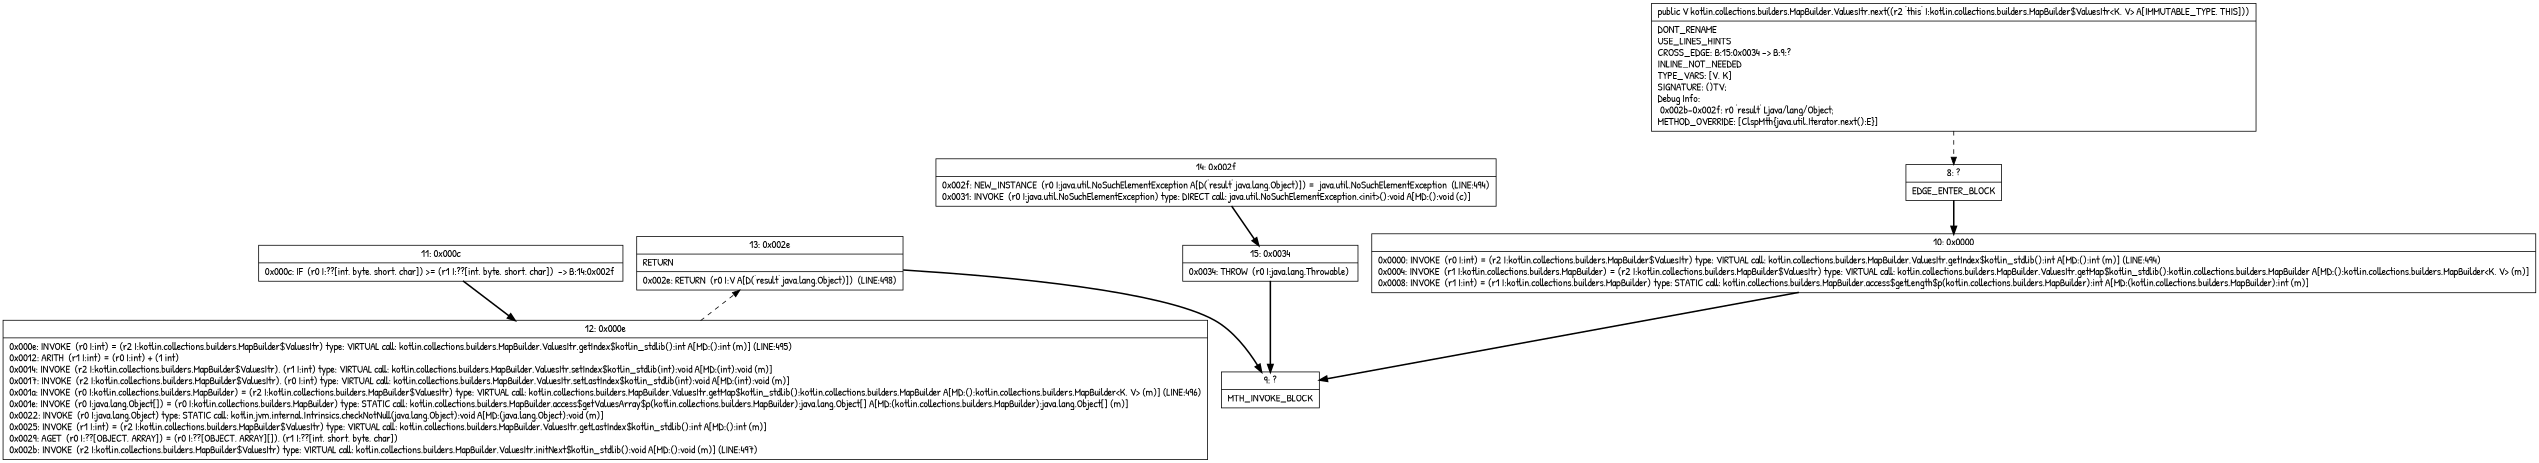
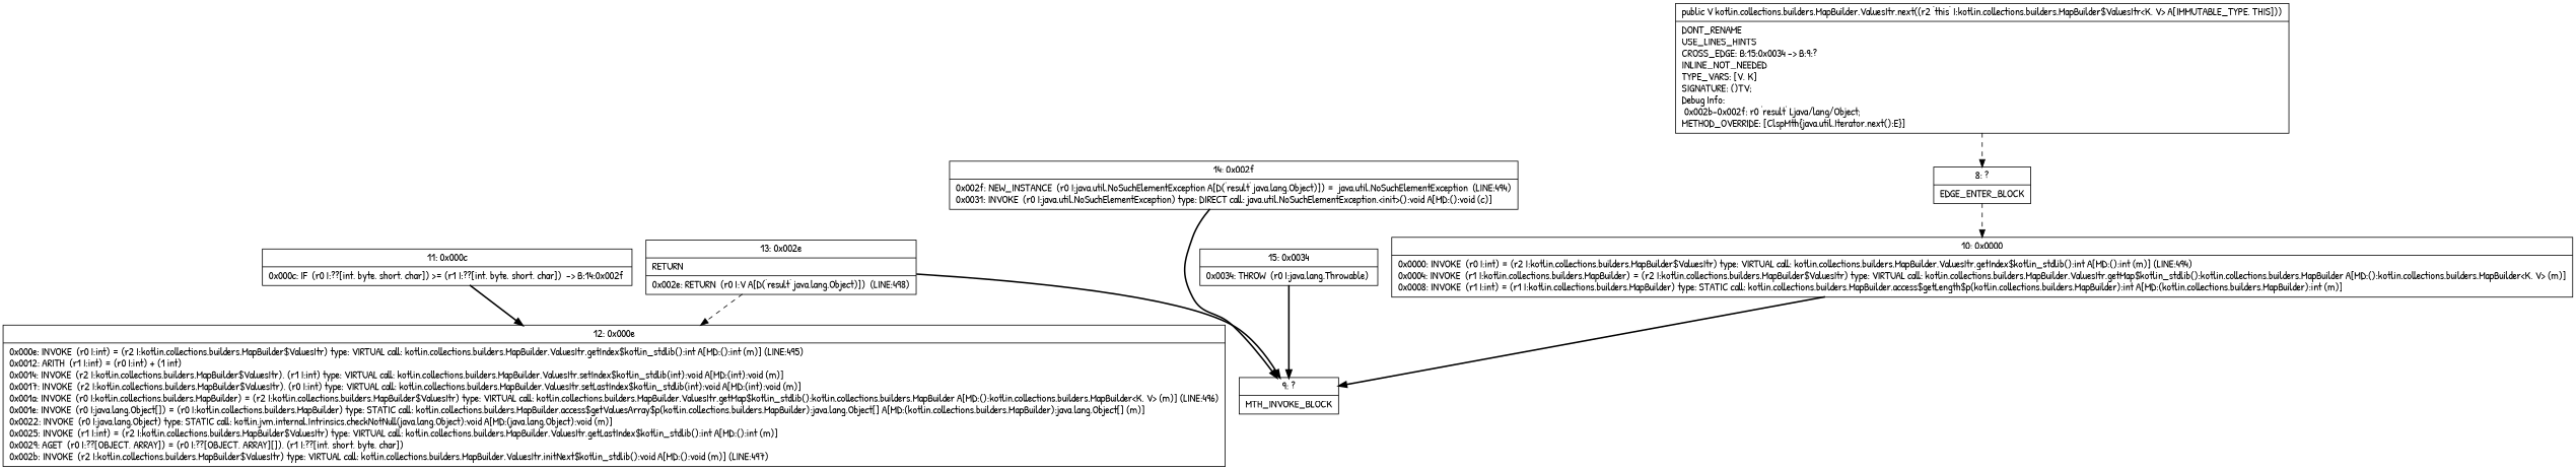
  digraph {
    fontname="Patrick Hand"
    node [fontname="Patrick Hand" shape=record]
    edge [fontname="Patrick Hand" style=bold]
    n1 [label="{8\:\ ?|EDGE_ENTER_BLOCK\l}"]
    n2 [label="{10\:\ 0x0000|0x0000: INVOKE  (r0 I:int) = (r2 I:kotlin.collections.builders.MapBuilder$ValuesItr) type: VIRTUAL call: kotlin.collections.builders.MapBuilder.ValuesItr.getIndex$kotlin_stdlib():int A[MD:():int (m)] (LINE:494)\l0x0004: INVOKE  (r1 I:kotlin.collections.builders.MapBuilder) = (r2 I:kotlin.collections.builders.MapBuilder$ValuesItr) type: VIRTUAL call: kotlin.collections.builders.MapBuilder.ValuesItr.getMap$kotlin_stdlib():kotlin.collections.builders.MapBuilder A[MD:():kotlin.collections.builders.MapBuilder\<K, V\> (m)]\l0x0008: INVOKE  (r1 I:int) = (r1 I:kotlin.collections.builders.MapBuilder) type: STATIC call: kotlin.collections.builders.MapBuilder.access$getLength$p(kotlin.collections.builders.MapBuilder):int A[MD:(kotlin.collections.builders.MapBuilder):int (m)]\l}"]
    n3 [label="{9\:\ ?|MTH_INVOKE_BLOCK\l}"]
    n4 [label="{11\:\ 0x000c|0x000c: IF  (r0 I:??[int, byte, short, char]) \>= (r1 I:??[int, byte, short, char])  \-\> B:14:0x002f \l}"]
    n5 [label="{12\:\ 0x000e|0x000e: INVOKE  (r0 I:int) = (r2 I:kotlin.collections.builders.MapBuilder$ValuesItr) type: VIRTUAL call: kotlin.collections.builders.MapBuilder.ValuesItr.getIndex$kotlin_stdlib():int A[MD:():int (m)] (LINE:495)\l0x0012: ARITH  (r1 I:int) = (r0 I:int) + (1 int) \l0x0014: INVOKE  (r2 I:kotlin.collections.builders.MapBuilder$ValuesItr), (r1 I:int) type: VIRTUAL call: kotlin.collections.builders.MapBuilder.ValuesItr.setIndex$kotlin_stdlib(int):void A[MD:(int):void (m)]\l0x0017: INVOKE  (r2 I:kotlin.collections.builders.MapBuilder$ValuesItr), (r0 I:int) type: VIRTUAL call: kotlin.collections.builders.MapBuilder.ValuesItr.setLastIndex$kotlin_stdlib(int):void A[MD:(int):void (m)]\l0x001a: INVOKE  (r0 I:kotlin.collections.builders.MapBuilder) = (r2 I:kotlin.collections.builders.MapBuilder$ValuesItr) type: VIRTUAL call: kotlin.collections.builders.MapBuilder.ValuesItr.getMap$kotlin_stdlib():kotlin.collections.builders.MapBuilder A[MD:():kotlin.collections.builders.MapBuilder\<K, V\> (m)] (LINE:496)\l0x001e: INVOKE  (r0 I:java.lang.Object[]) = (r0 I:kotlin.collections.builders.MapBuilder) type: STATIC call: kotlin.collections.builders.MapBuilder.access$getValuesArray$p(kotlin.collections.builders.MapBuilder):java.lang.Object[] A[MD:(kotlin.collections.builders.MapBuilder):java.lang.Object[] (m)]\l0x0022: INVOKE  (r0 I:java.lang.Object) type: STATIC call: kotlin.jvm.internal.Intrinsics.checkNotNull(java.lang.Object):void A[MD:(java.lang.Object):void (m)]\l0x0025: INVOKE  (r1 I:int) = (r2 I:kotlin.collections.builders.MapBuilder$ValuesItr) type: VIRTUAL call: kotlin.collections.builders.MapBuilder.ValuesItr.getLastIndex$kotlin_stdlib():int A[MD:():int (m)]\l0x0029: AGET  (r0 I:??[OBJECT, ARRAY]) = (r0 I:??[OBJECT, ARRAY][]), (r1 I:??[int, short, byte, char]) \l0x002b: INVOKE  (r2 I:kotlin.collections.builders.MapBuilder$ValuesItr) type: VIRTUAL call: kotlin.collections.builders.MapBuilder.ValuesItr.initNext$kotlin_stdlib():void A[MD:():void (m)] (LINE:497)\l}"]
    n6 [label="{13\:\ 0x002e|RETURN\l|0x002e: RETURN  (r0 I:V A[D('result' java.lang.Object)])  (LINE:498)\l}"]
    n7 [label="{14\:\ 0x002f|0x002f: NEW_INSTANCE  (r0 I:java.util.NoSuchElementException A[D('result' java.lang.Object)]) =  java.util.NoSuchElementException  (LINE:494)\l0x0031: INVOKE  (r0 I:java.util.NoSuchElementException) type: DIRECT call: java.util.NoSuchElementException.\<init\>():void A[MD:():void (c)]\l}"]
    n8 [label="{15\:\ 0x0034|0x0034: THROW  (r0 I:java.lang.Throwable) \l}"]
    n9 [label="{public V kotlin.collections.builders.MapBuilder.ValuesItr.next((r2 'this' I:kotlin.collections.builders.MapBuilder$ValuesItr\<K, V\> A[IMMUTABLE_TYPE, THIS]))  | DONT_RENAME\lUSE_LINES_HINTS\lCROSS_EDGE: B:15:0x0034 \-\> B:9:?\lINLINE_NOT_NEEDED\lTYPE_VARS: [V, K]\lSIGNATURE: ()TV;\lDebug Info:\l  0x002b\-0x002f: r0 'result' Ljava\/lang\/Object;\lMETHOD_OVERRIDE: [ClspMth\{java.util.Iterator.next():E\}]\l}"]
-   n1 -> n2
+   n1 -> n2 [style=dashed]
    n2 -> n3
    n4 -> n5
-   n5 -> n6 [style=dashed]
+   n6 -> n5 [style=dashed]
    n6 -> n3
-   n7 -> n8
+   n7 -> n3
    n8 -> n3
    n9 -> n1 [style=dashed]
  }
